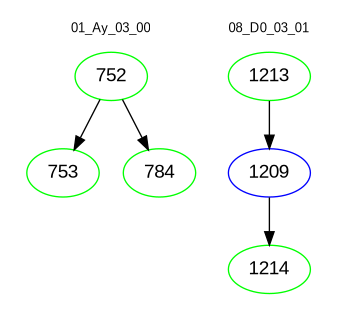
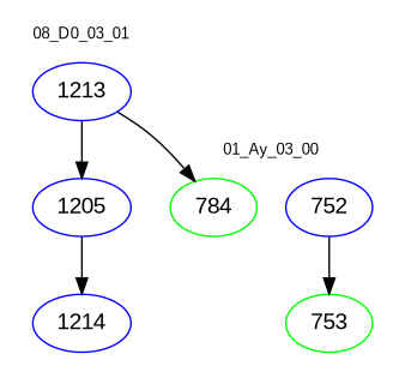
  digraph {
    fontname="Liberation Sans"
    node [color=green fontname="Liberation Sans"]
    edge [color=black fontname="Liberation Sans"]
    n1 [label=753]
-   n2 [label=752]
+   n2 [color=blue label=752]
    n3 [label=784]
-   n4 [label=1213]
-   n5 [color=blue label=1209]
-   n6 [label=1214]
+   n4 [color=blue label=1213]
+   n5 [color=blue label=1205]
+   n6 [color=blue label=1214]
    subgraph cluster_1 {
      color=white
      fontsize=10
      label="01_Ay_03_00"
      n1
      n2
      n3
    }
    subgraph cluster_2 {
      color=white
      fontsize=10
      label="08_D0_03_01"
      n4
      n5
      n6
    }
    n2 -> n1
-   n2 -> n3
+   n4 -> n3
    n4 -> n5
    n5 -> n6
  }
